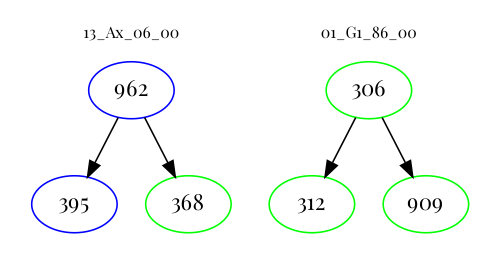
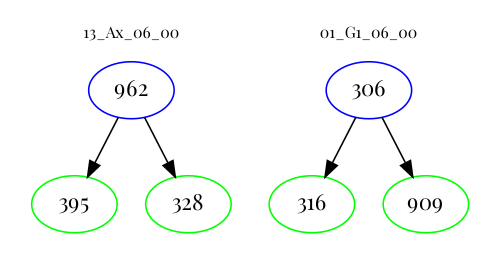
  digraph {
    fontname="Playfair Display"
    node [color=green fontname="Playfair Display"]
    edge [color=black fontname="Playfair Display"]
    n1 [color=blue label=962]
-   n2 [color=blue label=395]
-   n3 [label=368]
-   n4 [label=306]
-   n5 [label=312]
+   n2 [label=395]
+   n3 [label=328]
+   n4 [color=blue label=306]
+   n5 [label=316]
    n6 [label=909]
    subgraph cluster_1 {
      color=white
      fontsize=10
      label="13_Ax_06_00"
      n1
      n2
      n3
    }
    subgraph cluster_2 {
      color=white
      fontsize=10
-     label="01_G1_86_00"
+     label="01_G1_06_00"
      n4
      n5
      n6
    }
    n1 -> n2
    n1 -> n3
    n4 -> n5
    n4 -> n6
  }
